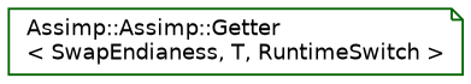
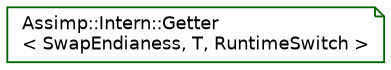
  digraph {
    rankdir=LR
-   n1 [color=darkgreen fillcolor=white fontname=Helvetica fontsize=10 height=0.2 label="Assimp::Assimp::Getter\l\< SwapEndianess, T, RuntimeSwitch \>" shape=note style=filled width=0.4]
+   n1 [color=darkgreen fillcolor=white fontname=Helvetica fontsize=10 height=0.2 label="Assimp::Intern::Getter\l\< SwapEndianess, T, RuntimeSwitch \>" shape=note style=filled width=0.4]
  }
